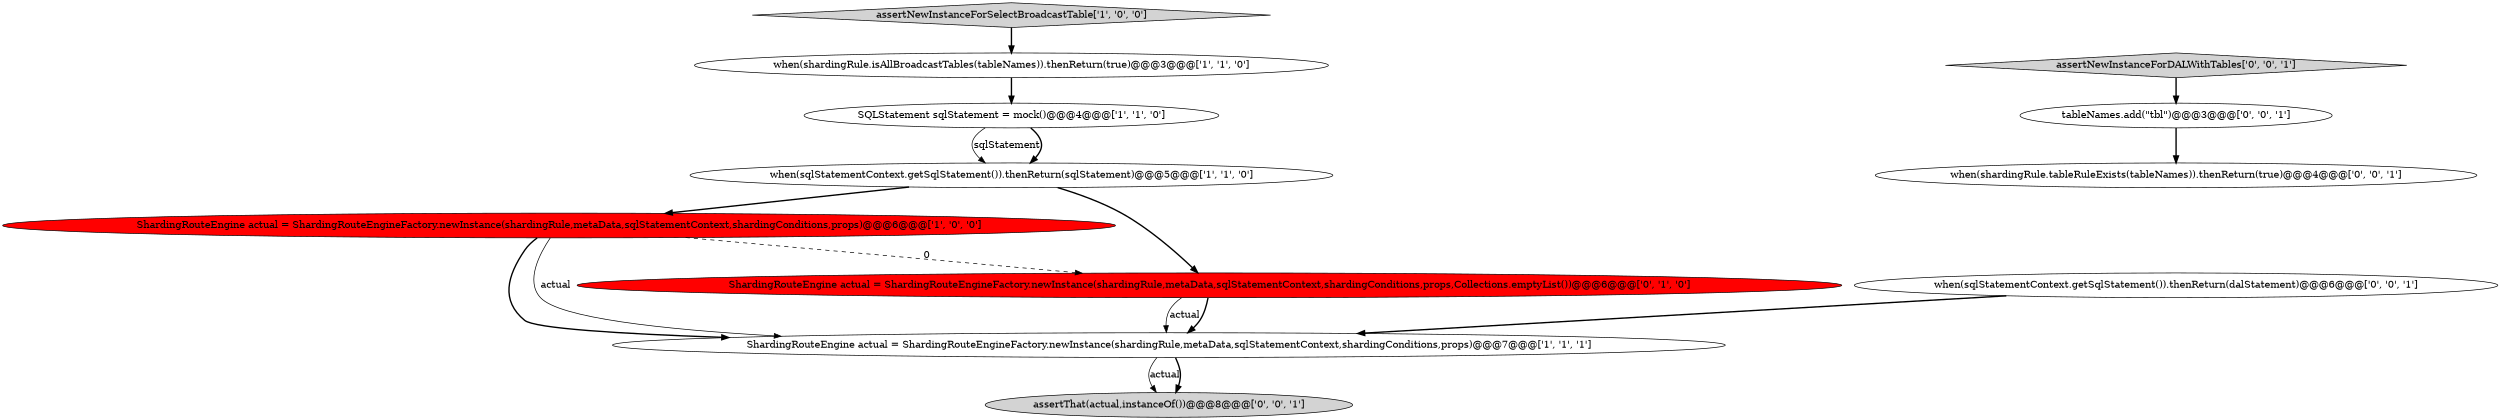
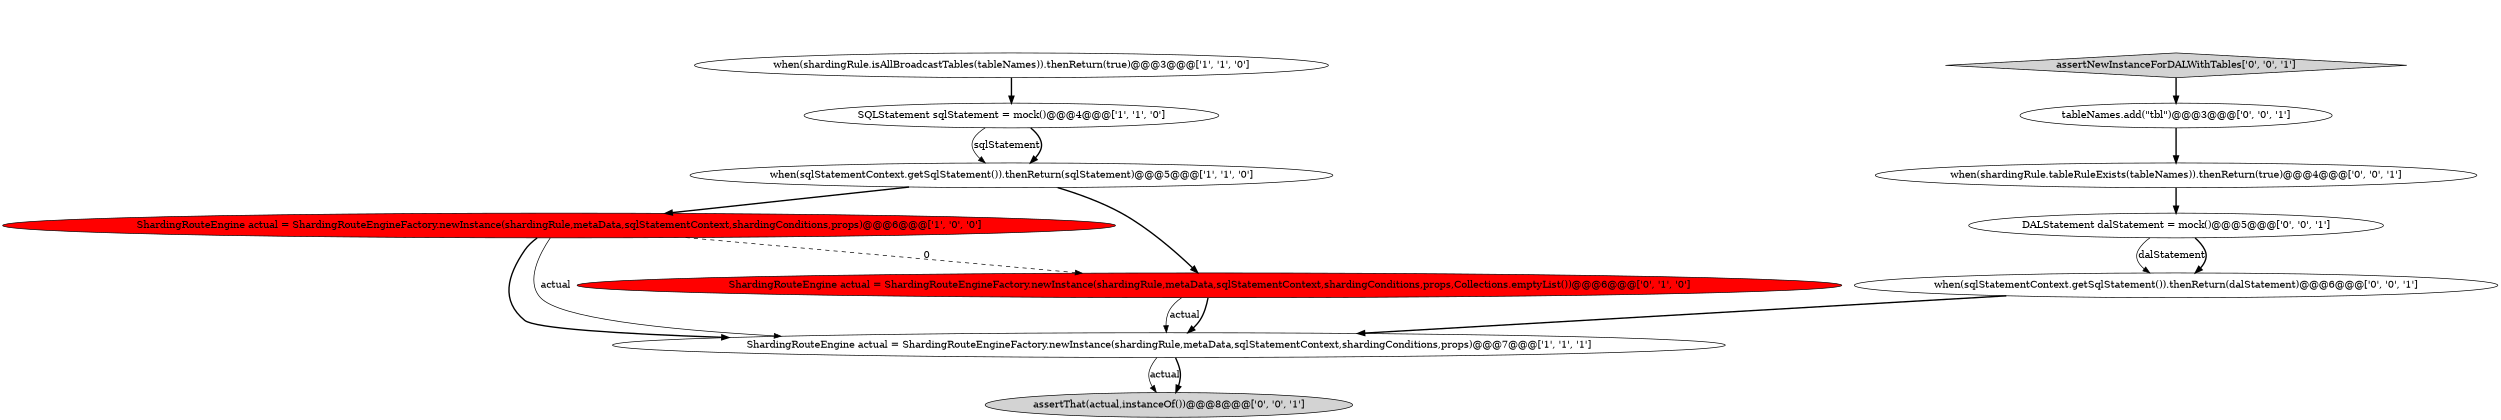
  digraph {
    node [fillcolor=white shape=ellipse style=filled]
    edge [style=bold]
    n1 [label="when(sqlStatementContext.getSqlStatement()).thenReturn(dalStatement)@@@6@@@['0', '0', '1']"]
    n2 [label="ShardingRouteEngine actual = ShardingRouteEngineFactory.newInstance(shardingRule,metaData,sqlStatementContext,shardingConditions,props)@@@7@@@['1', '1', '1']"]
    n3 [fillcolor=lightgray label="assertThat(actual,instanceOf())@@@8@@@['0', '0', '1']"]
    n4 [fillcolor=lightgray label="assertNewInstanceForDALWithTables['0', '0', '1']" shape=diamond]
    n5 [label="tableNames.add(\"tbl\")@@@3@@@['0', '0', '1']"]
    n6 [label="when(shardingRule.tableRuleExists(tableNames)).thenReturn(true)@@@4@@@['0', '0', '1']"]
+   n7 [label="DALStatement dalStatement = mock()@@@5@@@['0', '0', '1']"]
    n8 [fillcolor=red label="ShardingRouteEngine actual = ShardingRouteEngineFactory.newInstance(shardingRule,metaData,sqlStatementContext,shardingConditions,props)@@@6@@@['1', '0', '0']"]
    n9 [fillcolor=red label="ShardingRouteEngine actual = ShardingRouteEngineFactory.newInstance(shardingRule,metaData,sqlStatementContext,shardingConditions,props,Collections.emptyList())@@@6@@@['0', '1', '0']"]
    n10 [label="SQLStatement sqlStatement = mock()@@@4@@@['1', '1', '0']"]
    n11 [label="when(sqlStatementContext.getSqlStatement()).thenReturn(sqlStatement)@@@5@@@['1', '1', '0']"]
-   n12 [fillcolor=lightgray label="assertNewInstanceForSelectBroadcastTable['1', '0', '0']" shape=diamond]
    n13 [label="when(shardingRule.isAllBroadcastTables(tableNames)).thenReturn(true)@@@3@@@['1', '1', '0']"]
    n1 -> n2
    n2 -> n3 [label=actual style=solid]
    n2 -> n3
    n4 -> n5
    n5 -> n6
+   n6 -> n7
+   n7 -> n1 [label=dalStatement style=solid]
+   n7 -> n1
    n8 -> n2
    n8 -> n2 [label=actual style=solid]
    n8 -> n9 [label=0 style=dashed]
    n9 -> n2 [label=actual style=solid]
    n9 -> n2
    n10 -> n11 [label=sqlStatement style=solid]
    n10 -> n11
    n11 -> n8
    n11 -> n9
-   n12 -> n13
    n13 -> n10
  }
